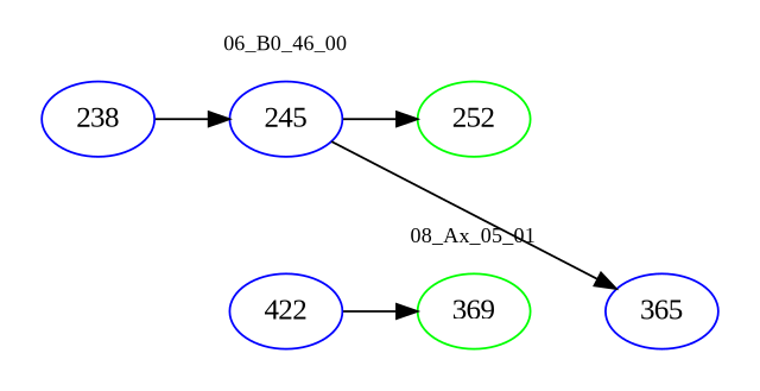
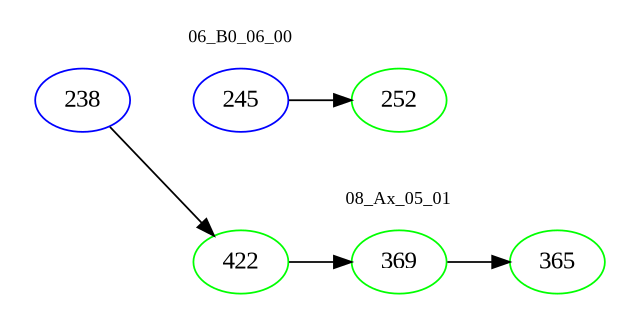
  digraph {
    fontname="Liberation Serif"
    rankdir=LR
    node [color=blue fontname="Liberation Serif"]
    edge [color=black fontname="Liberation Serif"]
-   n1 [label=422]
+   n1 [color=green label=422]
    n2 [color=green label=369]
-   n3 [label=365]
+   n3 [color=green label=365]
    n4 [label=238]
    n5 [label=245]
    n6 [color=green label=252]
    subgraph cluster_1 {
      color=white
      fontsize=10
      label="08_Ax_05_01"
      n1
      n2
      n3
    }
    subgraph cluster_2 {
      color=white
      fontsize=10
-     label="06_B0_46_00"
+     label="06_B0_06_00"
      n4
      n5
      n6
    }
    n1 -> n2
-   n5 -> n3
-   n4 -> n5
+   n2 -> n3
+   n4 -> n1
    n5 -> n6
  }
